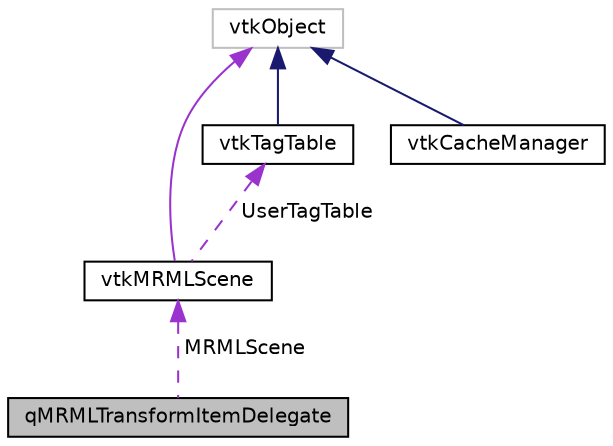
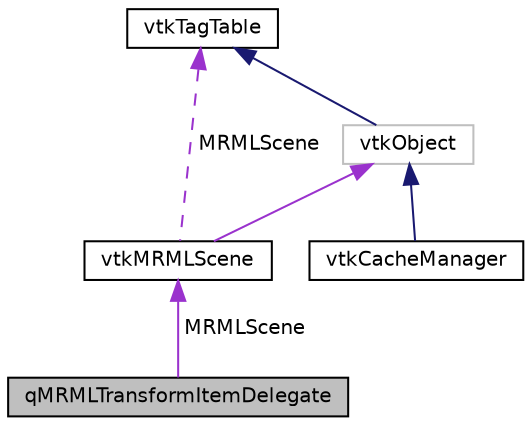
  digraph {
    node [color=black fontname=Helvetica fontsize=10 shape=record]
    edge [color=darkorchid3 dir=back fontname=Helvetica fontsize=10 labelfontname=Helvetica labelfontsize=10 style=solid]
    n1 [fillcolor=grey75 fontcolor=black height=0.2 label=qMRMLTransformItemDelegate style=filled width=0.4]
    n2 [height=0.2 label=vtkMRMLScene width=0.4]
    n3 [color=grey75 height=0.2 label=vtkObject width=0.4]
    n4 [height=0.2 label=vtkTagTable width=0.4]
    n5 [height=0.2 label=vtkCacheManager width=0.4]
-   n2 -> n1 [label=" MRMLScene" style=dashed]
+   n2 -> n1 [label=" MRMLScene"]
    n3 -> n2
-   n3 -> n4 [color=midnightblue]
+   n4 -> n3 [color=midnightblue]
    n3 -> n5 [color=midnightblue]
-   n4 -> n2 [label=" UserTagTable" style=dashed]
+   n4 -> n2 [label=" MRMLScene" style=dashed]
  }
